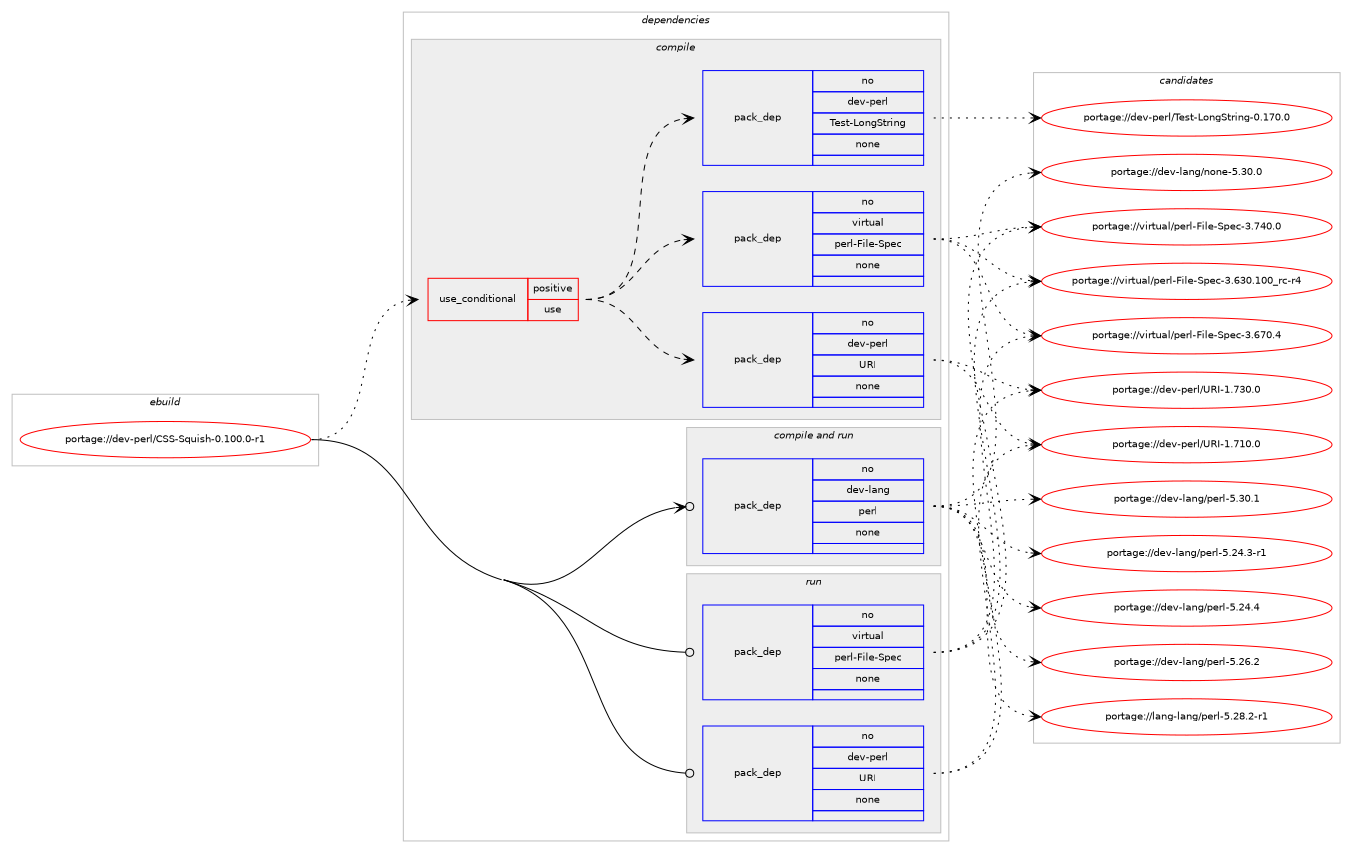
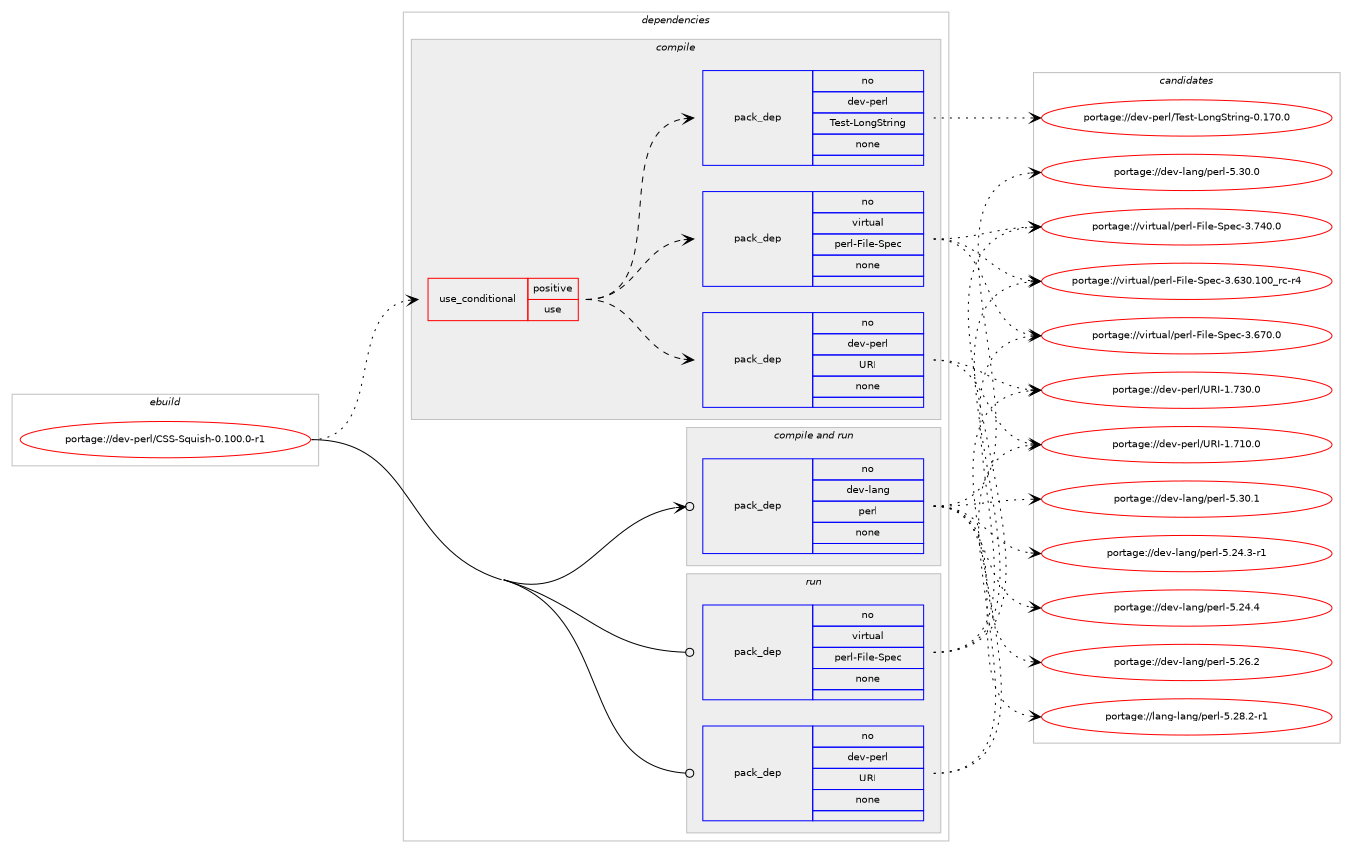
  digraph {
    compound=true
    concentrate=true
    fontname=Helvetica
    fontsize=10
    newrank=true
    rankdir=LR
    ranksep=1.5
    node [color=red fontname=Helvetica fontsize=10]
    edge [arrowhead=vee headport=w style=dotted tailport=e weight=100]
    n1 [label="portage://dev-perl/CSS-Squish-0.100.0-r1" width=4]
    n2 [color=blue label=<<TABLE BORDER="0" CELLBORDER="1" CELLSPACING="0" CELLPADDING="4" WIDTH="220"><TR><TD ROWSPAN="6" CELLPADDING="30">pack_dep</TD></TR><TR><TD WIDTH="110">no</TD></TR><TR><TD>dev-perl</TD></TR><TR><TD>URI</TD></TR><TR><TD>none</TD></TR><TR><TD></TD></TR></TABLE>> shape=none]
    n3 [color=blue label=<<TABLE BORDER="0" CELLBORDER="1" CELLSPACING="0" CELLPADDING="4" WIDTH="220"><TR><TD ROWSPAN="6" CELLPADDING="30">pack_dep</TD></TR><TR><TD WIDTH="110">no</TD></TR><TR><TD>virtual</TD></TR><TR><TD>perl-File-Spec</TD></TR><TR><TD>none</TD></TR><TR><TD></TD></TR></TABLE>> shape=none]
    n4 [color=blue label=<<TABLE BORDER="0" CELLBORDER="1" CELLSPACING="0" CELLPADDING="4" WIDTH="220"><TR><TD ROWSPAN="6" CELLPADDING="30">pack_dep</TD></TR><TR><TD WIDTH="110">no</TD></TR><TR><TD>dev-perl</TD></TR><TR><TD>Test-LongString</TD></TR><TR><TD>none</TD></TR><TR><TD></TD></TR></TABLE>> shape=none]
    n5 [label=<<TABLE BORDER="0" CELLBORDER="1" CELLSPACING="0" CELLPADDING="4"><TR><TD ROWSPAN="3" CELLPADDING="10">use_conditional</TD></TR><TR><TD>positive</TD></TR><TR><TD>use</TD></TR></TABLE>> shape=none]
    n6 [color=blue label=<<TABLE BORDER="0" CELLBORDER="1" CELLSPACING="0" CELLPADDING="4" WIDTH="220"><TR><TD ROWSPAN="6" CELLPADDING="30">pack_dep</TD></TR><TR><TD WIDTH="110">no</TD></TR><TR><TD>dev-lang</TD></TR><TR><TD>perl</TD></TR><TR><TD>none</TD></TR><TR><TD></TD></TR></TABLE>> shape=none]
    n7 [color=blue label=<<TABLE BORDER="0" CELLBORDER="1" CELLSPACING="0" CELLPADDING="4" WIDTH="220"><TR><TD ROWSPAN="6" CELLPADDING="30">pack_dep</TD></TR><TR><TD WIDTH="110">no</TD></TR><TR><TD>dev-perl</TD></TR><TR><TD>URI</TD></TR><TR><TD>none</TD></TR><TR><TD></TD></TR></TABLE>> shape=none]
    n8 [color=blue label=<<TABLE BORDER="0" CELLBORDER="1" CELLSPACING="0" CELLPADDING="4" WIDTH="220"><TR><TD ROWSPAN="6" CELLPADDING="30">pack_dep</TD></TR><TR><TD WIDTH="110">no</TD></TR><TR><TD>virtual</TD></TR><TR><TD>perl-File-Spec</TD></TR><TR><TD>none</TD></TR><TR><TD></TD></TR></TABLE>> shape=none]
    n9 [label="portage://dev-perl/URI-1.710.0" width=4]
    n10 [label="portage://dev-perl/URI-1.730.0" width=4]
    n11 [label="portage://virtual/perl-File-Spec-3.630.100_rc-r4" width=4]
-   n12 [label="portage://virtual/perl-File-Spec-3.670.4" width=4]
+   n12 [label="portage://virtual/perl-File-Spec-3.670.0" width=4]
    n13 [label="portage://virtual/perl-File-Spec-3.740.0" width=4]
    n14 [label="portage://dev-perl/Test-LongString-0.170.0" width=4]
    n15 [label="portage://dev-lang/perl-5.24.3-r1" width=4]
    n16 [label="portage://dev-lang/perl-5.24.4" width=4]
    n17 [label="portage://dev-lang/perl-5.26.2" width=4]
    n18 [label="portage://lang-lang/perl-5.28.2-r1" width=4]
-   n19 [label="portage://dev-lang/none-5.30.0" width=4]
+   n19 [label="portage://dev-lang/perl-5.30.0" width=4]
    n20 [label="portage://dev-lang/perl-5.30.1" width=4]
    subgraph cluster_1 {
      color=gray
      label=<<i>ebuild</i>>
      rank=same
      n1
    }
    subgraph cluster_2 {
      color=gray
      label=<<i>dependencies</i>>
      subgraph cluster_3 {
        color=gray
        fillcolor="#eeeeee"
        label=<<i>compile</i>>
        style=filled
        subgraph sub_4 {
          color=gray
          fillcolor="#eeeeee"
          label=<<i>compile</i>>
          style=filled
          n5
          subgraph sub_5 {
            color=gray
            fillcolor="#eeeeee"
            label=<<i>compile</i>>
            style=filled
            n2
          }
          subgraph sub_6 {
            color=gray
            fillcolor="#eeeeee"
            label=<<i>compile</i>>
            style=filled
            n3
          }
          subgraph sub_7 {
            color=gray
            fillcolor="#eeeeee"
            label=<<i>compile</i>>
            style=filled
            n4
          }
        }
      }
      subgraph cluster_8 {
        color=gray
        fillcolor="#eeeeee"
        label=<<i>compile and run</i>>
        style=filled
        subgraph sub_9 {
          color=gray
          fillcolor="#eeeeee"
          label=<<i>compile and run</i>>
          style=filled
          n6
        }
      }
      subgraph cluster_10 {
        color=gray
        fillcolor="#eeeeee"
        label=<<i>run</i>>
        style=filled
        subgraph sub_11 {
          color=gray
          fillcolor="#eeeeee"
          label=<<i>run</i>>
          style=filled
          n7
        }
        subgraph sub_12 {
          color=gray
          fillcolor="#eeeeee"
          label=<<i>run</i>>
          style=filled
          n8
        }
      }
    }
    subgraph cluster_13 {
      color=gray
      label=<<i>candidates</i>>
      rank=same
      subgraph sub_14 {
        color=black
        label=<<i>candidates</i>>
        nodesep=1
        rank=same
        n9
        n10
      }
      subgraph sub_15 {
        color=black
        label=<<i>candidates</i>>
        nodesep=1
        rank=same
        n11
        n12
        n13
      }
      subgraph sub_16 {
        color=black
        label=<<i>candidates</i>>
        nodesep=1
        rank=same
        n14
      }
      subgraph sub_17 {
        color=black
        label=<<i>candidates</i>>
        nodesep=1
        rank=same
        n15
        n16
        n17
        n18
        n19
        n20
      }
      subgraph sub_18 {
        color=black
        label=<<i>candidates</i>>
        nodesep=1
        rank=same
        n9
        n10
      }
      subgraph sub_19 {
        color=black
        label=<<i>candidates</i>>
        nodesep=1
        rank=same
        n11
        n12
        n13
      }
    }
    n1 -> n5 [weight=20]
    n1 -> n6 [arrowhead=odotvee style=solid weight=20]
    n1 -> n7 [arrowhead=odot style=solid weight=20]
    n1 -> n8 [arrowhead=odot style=solid weight=20]
    n2 -> n9
    n2 -> n10
    n3 -> n11
    n3 -> n12
    n3 -> n13
    n4 -> n14
    n5 -> n2 [style=dashed weight=20]
    n5 -> n3 [style=dashed weight=20]
    n5 -> n4 [style=dashed weight=20]
    n6 -> n15
    n6 -> n16
    n6 -> n17
    n6 -> n18
    n6 -> n19
    n6 -> n20
    n7 -> n9
    n7 -> n10
    n8 -> n11
    n8 -> n12
    n8 -> n13
  }
